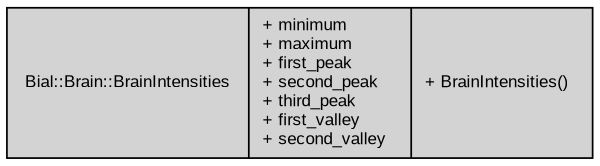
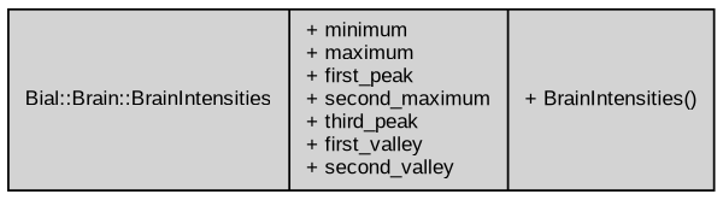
  digraph {
    rankdir=LR
    fontname="Liberation Sans"
-   n1 [color=black fillcolor=lightgrey fontcolor=black fontname="Liberation Sans" fontsize=10 height=0.2 label="{Bial::Brain::BrainIntensities\n|+ minimum\l+ maximum\l+ first_peak\l+ second_peak\l+ third_peak\l+ first_valley\l+ second_valley\l|+ BrainIntensities()\l}" shape=record style=filled width=0.4]
+   n1 [color=black fillcolor=lightgrey fontcolor=black fontname="Liberation Sans" fontsize=10 height=0.2 label="{Bial::Brain::BrainIntensities\n|+ minimum\l+ maximum\l+ first_peak\l+ second_maximum\l+ third_peak\l+ first_valley\l+ second_valley\l|+ BrainIntensities()\l}" shape=record style=filled width=0.4]
  }
